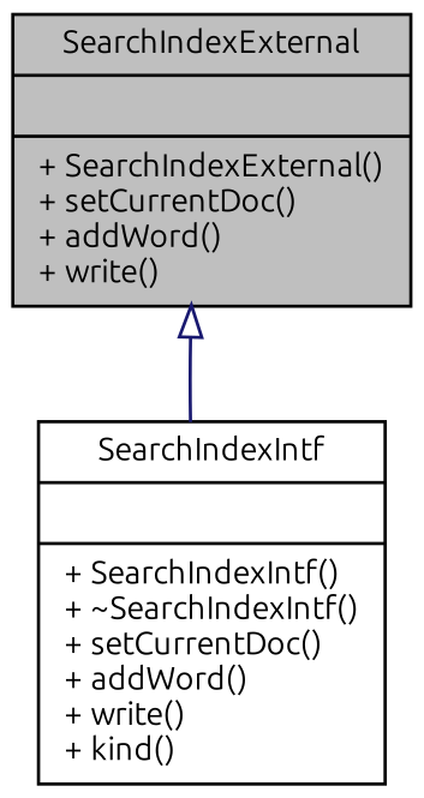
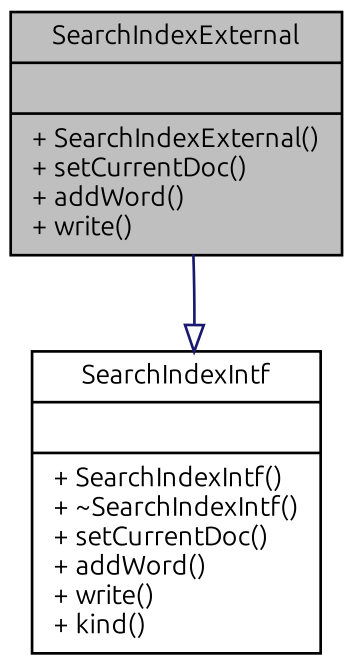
  digraph {
    fontname=Ubuntu
    node [color=black fontname=Ubuntu fontsize=10 shape=record style=filled]
    n1 [fillcolor=grey75 fontcolor=black height=0.2 label="{SearchIndexExternal\n||+ SearchIndexExternal()\l+ setCurrentDoc()\l+ addWord()\l+ write()\l}" width=0.4]
    n2 [fillcolor=white height=0.2 label="{SearchIndexIntf\n||+ SearchIndexIntf()\l+ ~SearchIndexIntf()\l+ setCurrentDoc()\l+ addWord()\l+ write()\l+ kind()\l}" width=0.4]
-   n1 -> n2 [arrowtail=onormal color=midnightblue dir=back fontname=Ubuntu fontsize=10 labelfontname=Helvetica labelfontsize=10 style=solid]
+   n2 -> n1 [arrowtail=onormal color=midnightblue dir=back fontname=Ubuntu fontsize=10 labelfontname=Helvetica labelfontsize=10 style=solid]
  }
